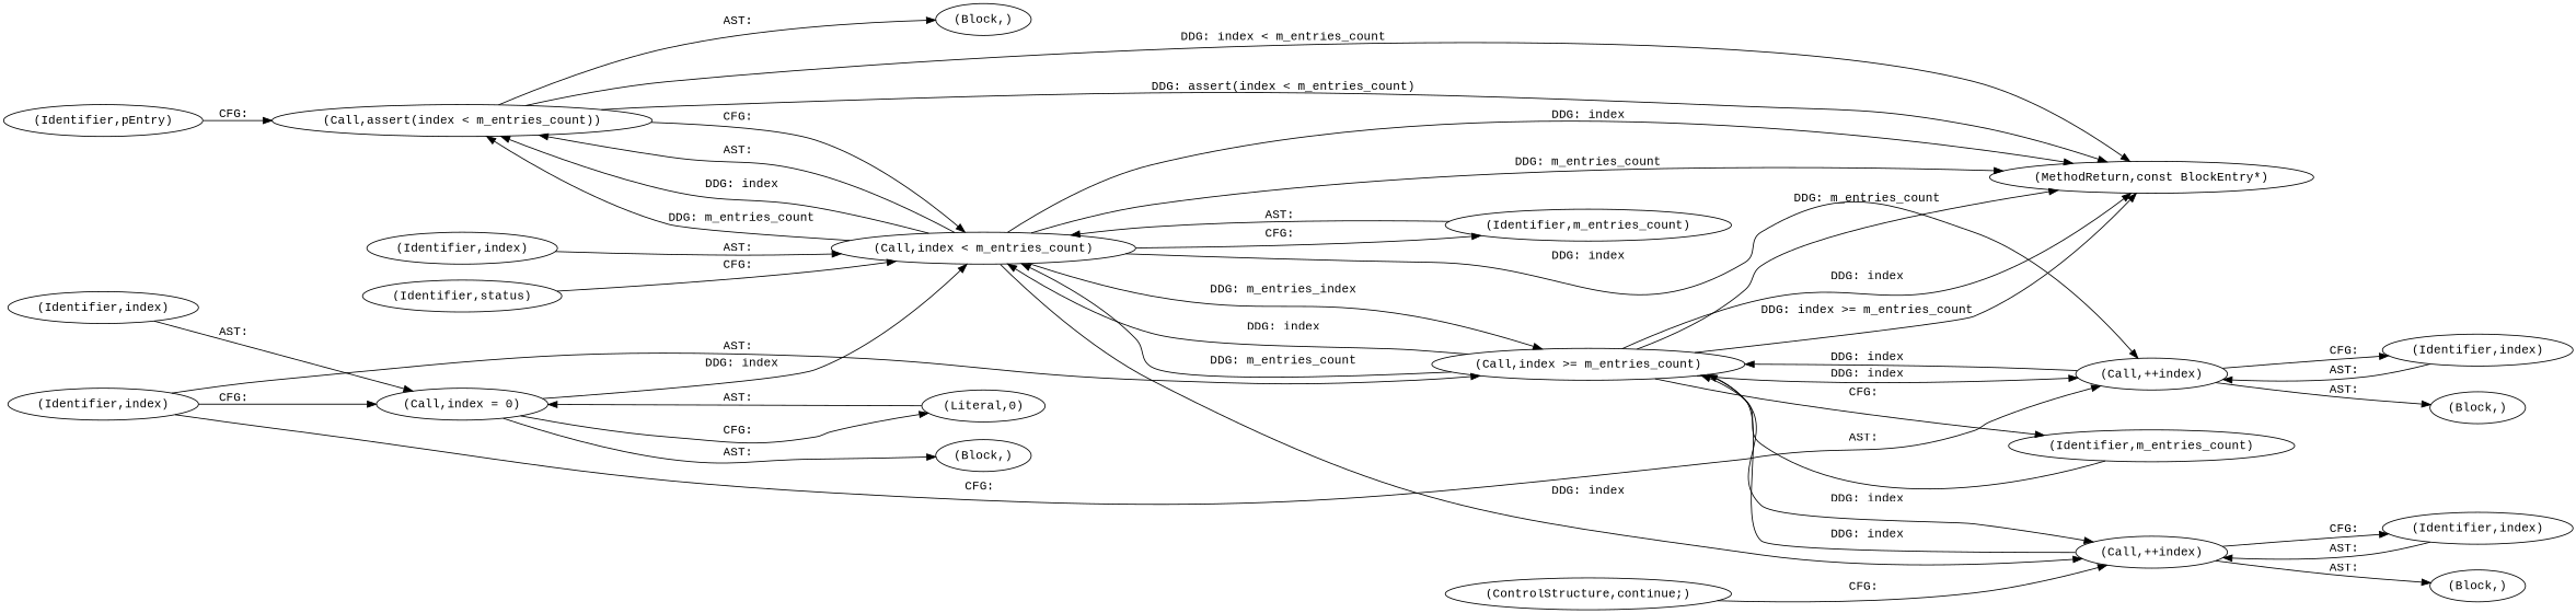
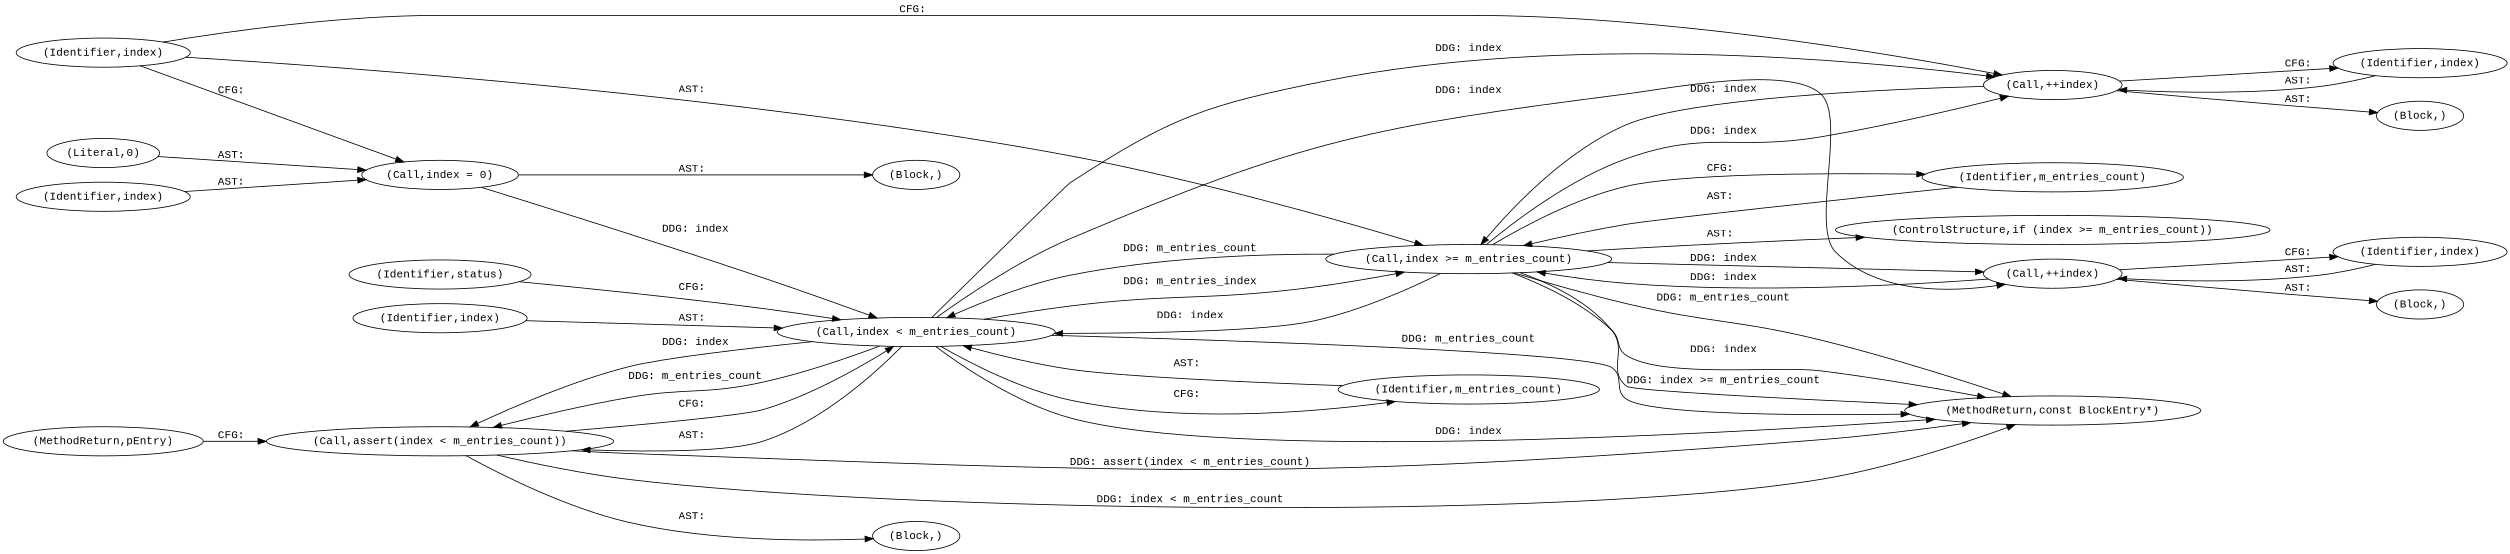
  digraph {
    fontname="Liberation Mono"
    rankdir=LR
    node [fontname="Liberation Mono"]
    edge [fontname="Liberation Mono"]
    n1 [label="(Call,assert(index < m_entries_count))"]
    n2 [label="(Call,index < m_entries_count)"]
    n3 [label="(MethodReturn,const BlockEntry*)"]
    n4 [label="(Block,)"]
    n5 [label="(Call,index >= m_entries_count)"]
    n6 [label="(Call,++index)"]
    n7 [label="(Call,++index)"]
    n8 [label="(Identifier,m_entries_count)"]
+   n9 [label="(ControlStructure,if (index >= m_entries_count))"]
    n10 [label="(Identifier,m_entries_count)"]
    n11 [label="(Identifier,index)"]
    n12 [label="(Block,)"]
    n13 [label="(Identifier,index)"]
    n14 [label="(Block,)"]
    n15 [label="(Call,index = 0)"]
    n16 [label="(Literal,0)"]
    n17 [label="(Block,)"]
    n18 [label="(Identifier,index)"]
-   n19 [label="(Identifier,pEntry)"]
+   n19 [label="(MethodReturn,pEntry)"]
    n20 [label="(Identifier,index)"]
    n21 [label="(Identifier,status)"]
    n22 [label="(Identifier,index)"]
-   n23 [label="(ControlStructure,continue;)"]
    n1 -> n2 [label="CFG: "]
    n1 -> n3 [label="DDG: index < m_entries_count"]
    n1 -> n3 [label="DDG: assert(index < m_entries_count)"]
    n1 -> n4 [label="AST: "]
    n2 -> n1 [label="AST: "]
    n2 -> n1 [label="DDG: index"]
    n2 -> n1 [label="DDG: m_entries_count"]
    n2 -> n3 [label="DDG: index"]
    n2 -> n3 [label="DDG: m_entries_count"]
    n2 -> n5 [label="DDG: m_entries_index"]
    n2 -> n6 [label="DDG: index"]
    n2 -> n7 [label="DDG: index"]
    n2 -> n8 [label="CFG: "]
    n5 -> n2 [label="DDG: index"]
    n5 -> n2 [label="DDG: m_entries_count"]
    n5 -> n3 [label="DDG: m_entries_count"]
    n5 -> n3 [label="DDG: index"]
    n5 -> n3 [label="DDG: index >= m_entries_count"]
    n5 -> n6 [label="DDG: index"]
    n5 -> n7 [label="DDG: index"]
+   n5 -> n9 [label="AST: "]
    n5 -> n10 [label="CFG: "]
    n6 -> n5 [label="DDG: index"]
    n6 -> n11 [label="CFG: "]
    n6 -> n12 [label="AST: "]
    n7 -> n5 [label="DDG: index"]
    n7 -> n13 [label="CFG: "]
    n7 -> n14 [label="AST: "]
    n8 -> n2 [label="AST: "]
    n10 -> n5 [label="AST: "]
    n11 -> n6 [label="AST: "]
    n13 -> n7 [label="AST: "]
    n15 -> n2 [label="DDG: index"]
-   n15 -> n16 [label="CFG: "]
    n15 -> n17 [label="AST: "]
    n16 -> n15 [label="AST: "]
    n18 -> n2 [label="AST: "]
    n19 -> n1 [label="CFG: "]
    n20 -> n15 [label="AST: "]
    n21 -> n2 [label="CFG: "]
    n22 -> n5 [label="AST: "]
    n22 -> n6 [label="CFG: "]
    n22 -> n15 [label="CFG: "]
-   n23 -> n7 [label="CFG: "]
  }
